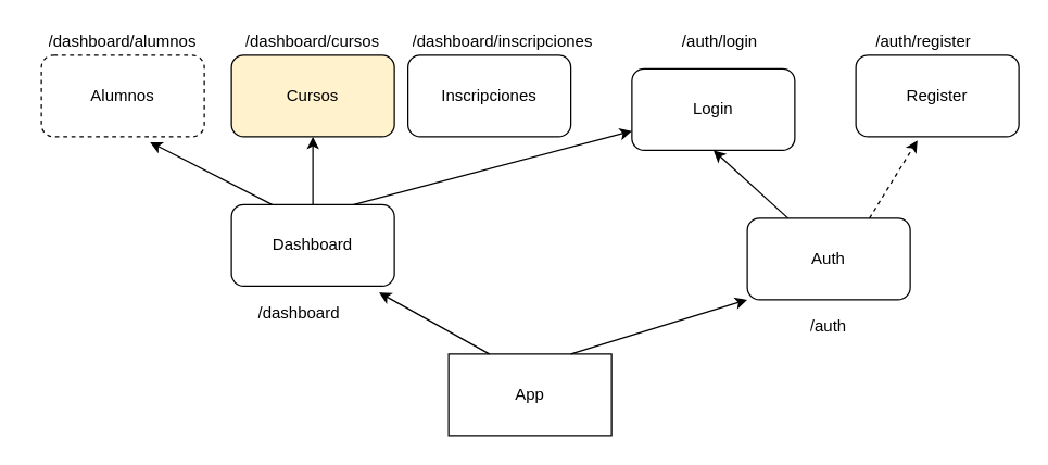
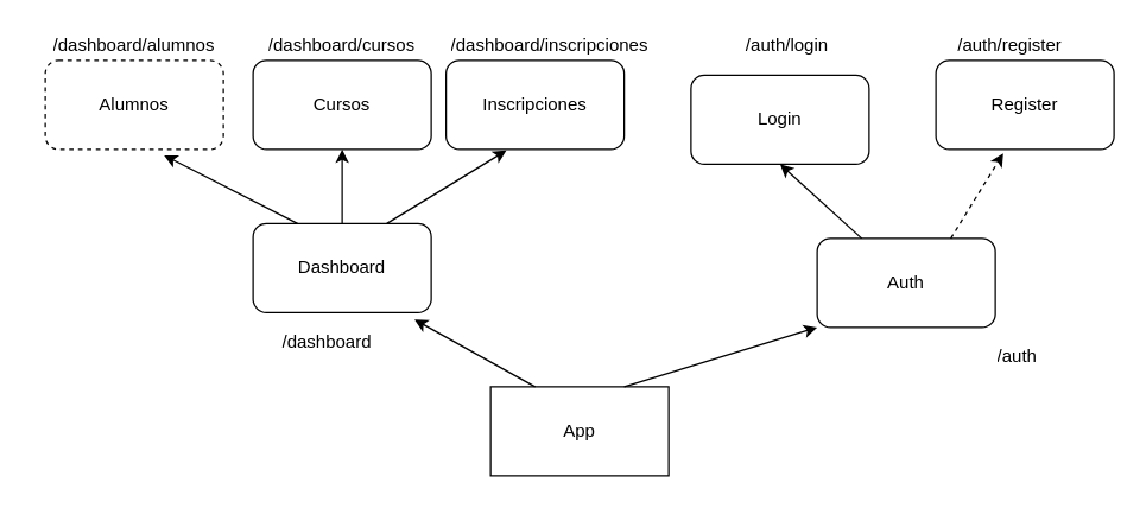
  <mxCell id="0" />
  <mxCell id="1" parent="0" />
  <mxCell id="2" value="App" style="rounded=1;whiteSpace=wrap;html=1;arcSize=0;" vertex="1" parent="1"><mxGeometry x="330" y="260" width="120" height="60" as="geometry" /></mxCell>
  <mxCell id="3" value="Dashboard" style="rounded=1;whiteSpace=wrap;html=1;" vertex="1" parent="1"><mxGeometry x="170" y="150" width="120" height="60" as="geometry" /></mxCell>
  <mxCell id="4" style="edgeStyle=none;html=1;exitX=0.25;exitY=0;exitDx=0;exitDy=0;entryX=0.5;entryY=1;entryDx=0;entryDy=0;" edge="1" parent="1" source="5" target="10"><mxGeometry relative="1" as="geometry" /></mxCell>
  <mxCell id="5" value="Auth" style="rounded=1;whiteSpace=wrap;html=1;" vertex="1" parent="1"><mxGeometry x="550" y="160" width="120" height="60" as="geometry" /></mxCell>
  <mxCell id="6" value="" style="endArrow=classic;html=1;entryX=0;entryY=1;entryDx=0;entryDy=0;" edge="1" parent="1" target="5"><mxGeometry width="50" height="50" relative="1" as="geometry"><mxPoint x="420" y="260" as="sourcePoint" /><mxPoint x="460" y="200" as="targetPoint" /></mxGeometry></mxCell>
  <mxCell id="7" style="edgeStyle=none;html=1;exitX=0.25;exitY=0;exitDx=0;exitDy=0;entryX=0.906;entryY=1.078;entryDx=0;entryDy=0;entryPerimeter=0;" edge="1" parent="1" source="2" target="3"><mxGeometry relative="1" as="geometry" /></mxCell>
  <mxCell id="8" value="Alumnos" style="rounded=1;whiteSpace=wrap;html=1;dashed=1;" vertex="1" parent="1"><mxGeometry x="30" y="40" width="120" height="60" as="geometry" /></mxCell>
- <mxCell id="9" value="Cursos" style="rounded=1;whiteSpace=wrap;html=1;fillColor=#fff2cc;" vertex="1" parent="1"><mxGeometry x="170" y="40" width="120" height="60" as="geometry" /></mxCell>
+ <mxCell id="9" value="Cursos" style="rounded=1;whiteSpace=wrap;html=1;" vertex="1" parent="1"><mxGeometry x="170" y="40" width="120" height="60" as="geometry" /></mxCell>
  <mxCell id="10" value="Login" style="rounded=1;whiteSpace=wrap;html=1;" vertex="1" parent="1"><mxGeometry x="465" y="50" width="120" height="60" as="geometry" /></mxCell>
  <mxCell id="11" value="Register" style="rounded=1;whiteSpace=wrap;html=1;" vertex="1" parent="1"><mxGeometry x="630" y="40" width="120" height="60" as="geometry" /></mxCell>
  <mxCell id="12" value="Inscripciones" style="rounded=1;whiteSpace=wrap;html=1;" vertex="1" parent="1"><mxGeometry x="300" y="40" width="120" height="60" as="geometry" /></mxCell>
  <mxCell id="13" style="edgeStyle=none;html=1;exitX=0.25;exitY=0;exitDx=0;exitDy=0;entryX=0.667;entryY=1.067;entryDx=0;entryDy=0;entryPerimeter=0;" edge="1" parent="1" source="3" target="8"><mxGeometry relative="1" as="geometry" /></mxCell>
  <mxCell id="14" style="edgeStyle=none;html=1;exitX=0.5;exitY=0;exitDx=0;exitDy=0;entryX=0.5;entryY=1;entryDx=0;entryDy=0;" edge="1" parent="1" source="3" target="9"><mxGeometry relative="1" as="geometry"><mxPoint x="240" y="110" as="targetPoint" /></mxGeometry></mxCell>
- <mxCell id="15" style="edgeStyle=none;html=1;exitX=0.75;exitY=0;exitDx=0;exitDy=0;" edge="1" parent="1" source="3" target="10"><mxGeometry relative="1" as="geometry" /></mxCell>
+ <mxCell id="15" style="edgeStyle=none;html=1;exitX=0.75;exitY=0;exitDx=0;exitDy=0;entryX=0.339;entryY=1.011;entryDx=0;entryDy=0;entryPerimeter=0;" edge="1" parent="1" source="3" target="12"><mxGeometry relative="1" as="geometry" /></mxCell>
  <mxCell id="16" style="edgeStyle=none;html=1;exitX=0.75;exitY=0;exitDx=0;exitDy=0;entryX=0.378;entryY=1.044;entryDx=0;entryDy=0;entryPerimeter=0;dashed=1;" edge="1" parent="1" source="5" target="11"><mxGeometry relative="1" as="geometry" /></mxCell>
- <mxCell id="17" value="/auth" style="text;html=1;strokeColor=none;fillColor=none;align=center;verticalAlign=middle;whiteSpace=wrap;overflow=hidden;" vertex="1" parent="1"><mxGeometry x="570" y="230" width="80" height="20" as="geometry" /></mxCell>
+ <mxCell id="17" value="/auth" style="text;html=1;strokeColor=none;fillColor=none;align=center;verticalAlign=middle;whiteSpace=wrap;overflow=hidden;" vertex="1" parent="1"><mxGeometry x="645" y="230" width="80" height="20" as="geometry" /></mxCell>
  <mxCell id="18" value="/dashboard" style="text;html=1;strokeColor=none;fillColor=none;align=center;verticalAlign=middle;whiteSpace=wrap;overflow=hidden;" vertex="1" parent="1"><mxGeometry x="180" y="220" width="80" height="20" as="geometry" /></mxCell>
  <mxCell id="19" value="/auth/login" style="text;html=1;strokeColor=none;fillColor=none;align=center;verticalAlign=middle;whiteSpace=wrap;overflow=hidden;" vertex="1" parent="1"><mxGeometry x="490" y="20" width="80" height="20" as="geometry" /></mxCell>
  <mxCell id="20" value="/auth/register" style="text;html=1;strokeColor=none;fillColor=none;align=center;verticalAlign=middle;whiteSpace=wrap;overflow=hidden;" vertex="1" parent="1"><mxGeometry x="640" y="20" width="80" height="20" as="geometry" /></mxCell>
  <mxCell id="21" value="/dashboard/inscripciones" style="text;html=1;strokeColor=none;fillColor=none;align=center;verticalAlign=middle;whiteSpace=wrap;overflow=hidden;" vertex="1" parent="1"><mxGeometry x="300" y="20" width="140" height="20" as="geometry" /></mxCell>
  <mxCell id="22" value="/dashboard/cursos" style="text;html=1;strokeColor=none;fillColor=none;align=center;verticalAlign=middle;whiteSpace=wrap;overflow=hidden;" vertex="1" parent="1"><mxGeometry x="160" y="20" width="140" height="20" as="geometry" /></mxCell>
  <mxCell id="23" value="/dashboard/alumnos" style="text;html=1;strokeColor=none;fillColor=none;align=center;verticalAlign=middle;whiteSpace=wrap;overflow=hidden;" vertex="1" parent="1"><mxGeometry x="20" y="20" width="140" height="20" as="geometry" /></mxCell>
